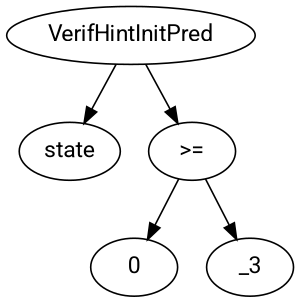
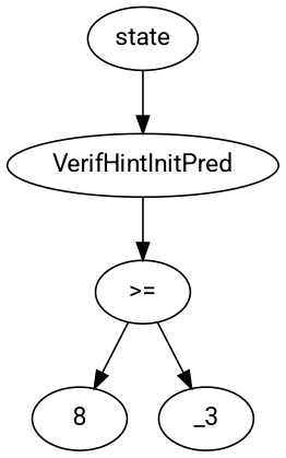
  digraph {
    fontname=Roboto
    node [fontname=Roboto]
    edge [fontname=Roboto]
    n1 [label=state]
    n2 [label=VerifHintInitPred]
    n3 [label=">="]
-   n4 [label=0]
+   n4 [label=8]
    n5 [label=_3]
-   n2 -> n1
+   n1 -> n2
    n2 -> n3
    n3 -> n4
    n3 -> n5
  }
